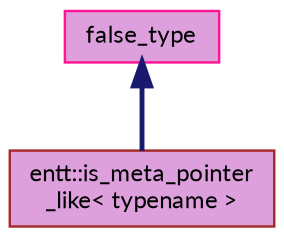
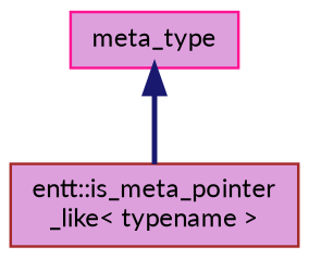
  digraph {
    fontname=Lato
    node [fillcolor=plum fontname=Lato fontsize=10 shape=record style=filled]
    n1 [color=brown fontcolor=black height=0.2 label="entt::is_meta_pointer\l_like\< typename \>" width=0.4]
-   n2 [color=deeppink height=0.2 label=false_type width=0.4]
+   n2 [color=deeppink height=0.2 label=meta_type width=0.4]
    n2 -> n1 [color=midnightblue dir=back fontname=Lato fontsize=10 labelfontname=Helvetica labelfontsize=10 style=bold]
  }
